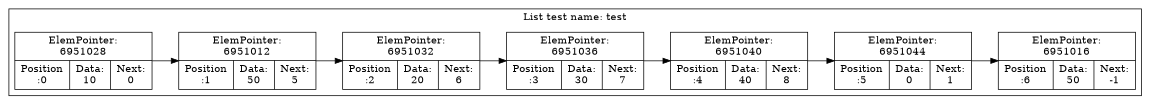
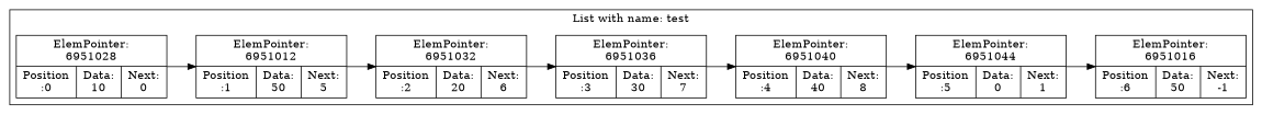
  digraph {
    rankdir=LR
    node [shape=record]
    n1 [label="ElemPointer:\n6951028 | {Position\n:0 | Data:\n10 | Next:\n0}"]
    n2 [label="ElemPointer:\n6951012 | {Position\n:1 | Data:\n50 | Next:\n5}"]
    n3 [label="ElemPointer:\n6951032 | {Position\n:2 | Data:\n20 | Next:\n6}"]
    n4 [label="ElemPointer:\n6951036 | {Position\n:3 | Data:\n30 | Next:\n7}"]
    n5 [label="ElemPointer:\n6951040 | {Position\n:4 | Data:\n40 | Next:\n8}"]
    n6 [label="ElemPointer:\n6951044 | {Position\n:5 | Data:\n0 | Next:\n1}"]
    n7 [label="ElemPointer:\n6951016 | {Position\n:6 | Data:\n50 | Next:\n-1}"]
    subgraph cluster_1 {
-     label="List test name: test"
+     label="List with name: test"
      n1
      n2
      n3
      n4
      n5
      n6
      n7
    }
    n1 -> n2
    n2 -> n3
    n3 -> n4
    n4 -> n5
    n5 -> n6
    n6 -> n7
  }
